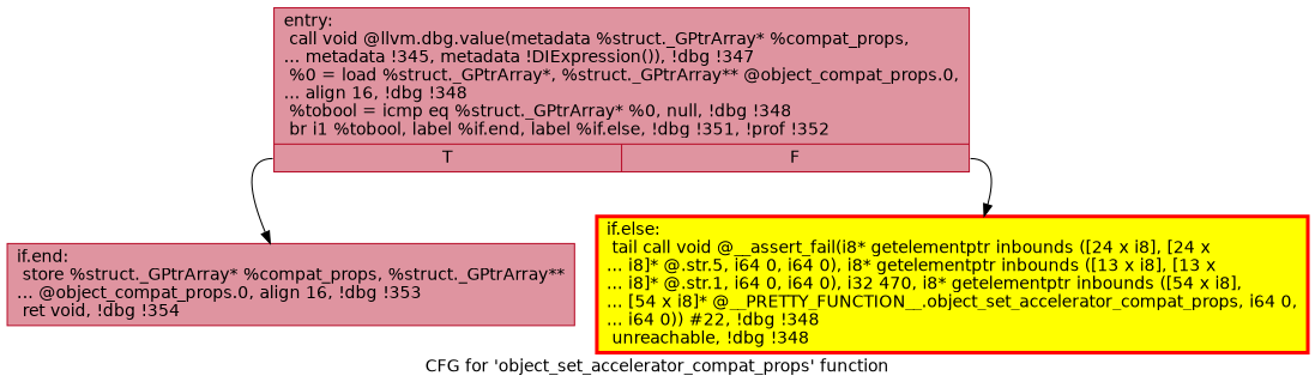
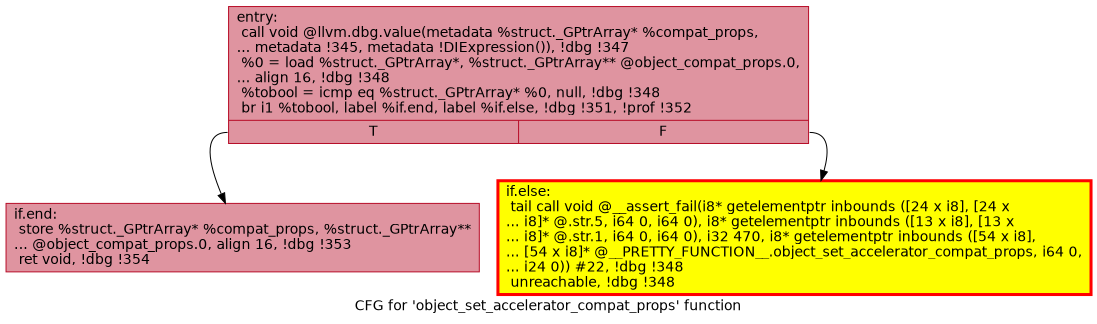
  digraph {
    label="CFG for 'object_set_accelerator_compat_props' function"
    fontname="DejaVu Sans"
    node [color="#b70d28ff" fillcolor="#b70d2870" shape=record style=filled fontname="DejaVu Sans"]
    edge [fontname="DejaVu Sans"]
    n1 [label="{entry:\l  call void @llvm.dbg.value(metadata %struct._GPtrArray* %compat_props,\l... metadata !345, metadata !DIExpression()), !dbg !347\l  %0 = load %struct._GPtrArray*, %struct._GPtrArray** @object_compat_props.0,\l... align 16, !dbg !348\l  %tobool = icmp eq %struct._GPtrArray* %0, null, !dbg !348\l  br i1 %tobool, label %if.end, label %if.else, !dbg !351, !prof !352\l|{<s0>T|<s1>F}}"]
    n2 [label="{if.end:                                           \l  store %struct._GPtrArray* %compat_props, %struct._GPtrArray**\l... @object_compat_props.0, align 16, !dbg !353\l  ret void, !dbg !354\l}"]
-   n3 [color=red fillcolor=yellow label="{if.else:                                          \l  tail call void @__assert_fail(i8* getelementptr inbounds ([24 x i8], [24 x\l... i8]* @.str.5, i64 0, i64 0), i8* getelementptr inbounds ([13 x i8], [13 x\l... i8]* @.str.1, i64 0, i64 0), i32 470, i8* getelementptr inbounds ([54 x i8],\l... [54 x i8]* @__PRETTY_FUNCTION__.object_set_accelerator_compat_props, i64 0,\l... i64 0)) #22, !dbg !348\l  unreachable, !dbg !348\l}" penwidth=3.0]
+   n3 [color=red fillcolor=yellow label="{if.else:                                          \l  tail call void @__assert_fail(i8* getelementptr inbounds ([24 x i8], [24 x\l... i8]* @.str.5, i64 0, i64 0), i8* getelementptr inbounds ([13 x i8], [13 x\l... i8]* @.str.1, i64 0, i64 0), i32 470, i8* getelementptr inbounds ([54 x i8],\l... [54 x i8]* @__PRETTY_FUNCTION__.object_set_accelerator_compat_props, i64 0,\l... i24 0)) #22, !dbg !348\l  unreachable, !dbg !348\l}" penwidth=3.0]
    n1 -> n2 [tailport=s0]
    n1 -> n3 [tailport=s1]
  }
